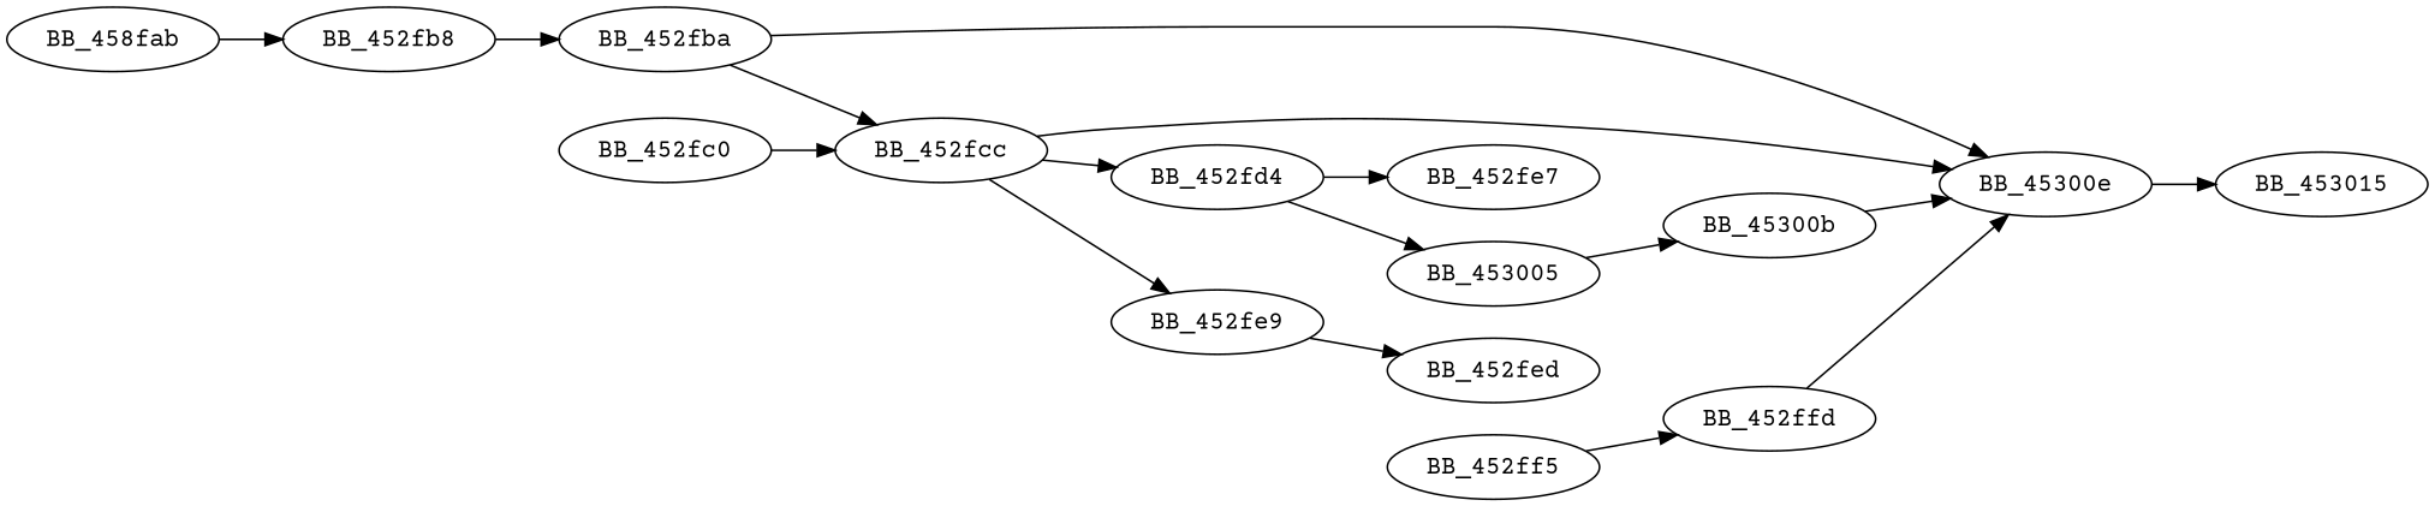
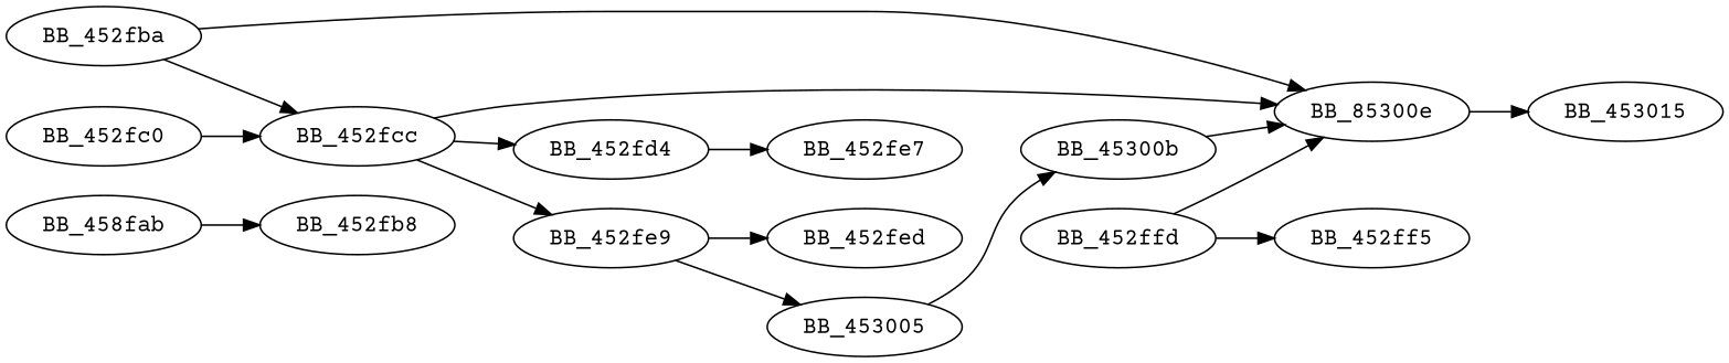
  digraph {
    fontname="Courier Prime"
    rankdir=LR
    node [fontname="Courier Prime"]
    edge [fontname="Courier Prime"]
    n1 [label=BB_458fab]
    BB_452fb8
    BB_452fba
-   BB_45300e
+   BB_45300e [label=BB_85300e]
    BB_452fcc
    BB_452fc0
    BB_453015
    BB_452fd4
    BB_452fe9
    BB_452fe7
    BB_452fed
    BB_453005
    BB_45300b
    BB_452ff5
    BB_452ffd
    n1 -> BB_452fb8
-   BB_452fb8 -> BB_452fba
    BB_452fba -> BB_45300e
    BB_452fba -> BB_452fcc
    BB_45300e -> BB_453015
    BB_452fcc -> BB_45300e
    BB_452fcc -> BB_452fd4
    BB_452fcc -> BB_452fe9
    BB_452fc0 -> BB_452fcc
    BB_452fd4 -> BB_452fe7
    BB_452fe9 -> BB_452fed
-   BB_452fd4 -> BB_453005
+   BB_452fe9 -> BB_453005
    BB_453005 -> BB_45300b
    BB_45300b -> BB_45300e
-   BB_452ff5 -> BB_452ffd
+   BB_452ffd -> BB_452ff5
    BB_452ffd -> BB_45300e
  }
